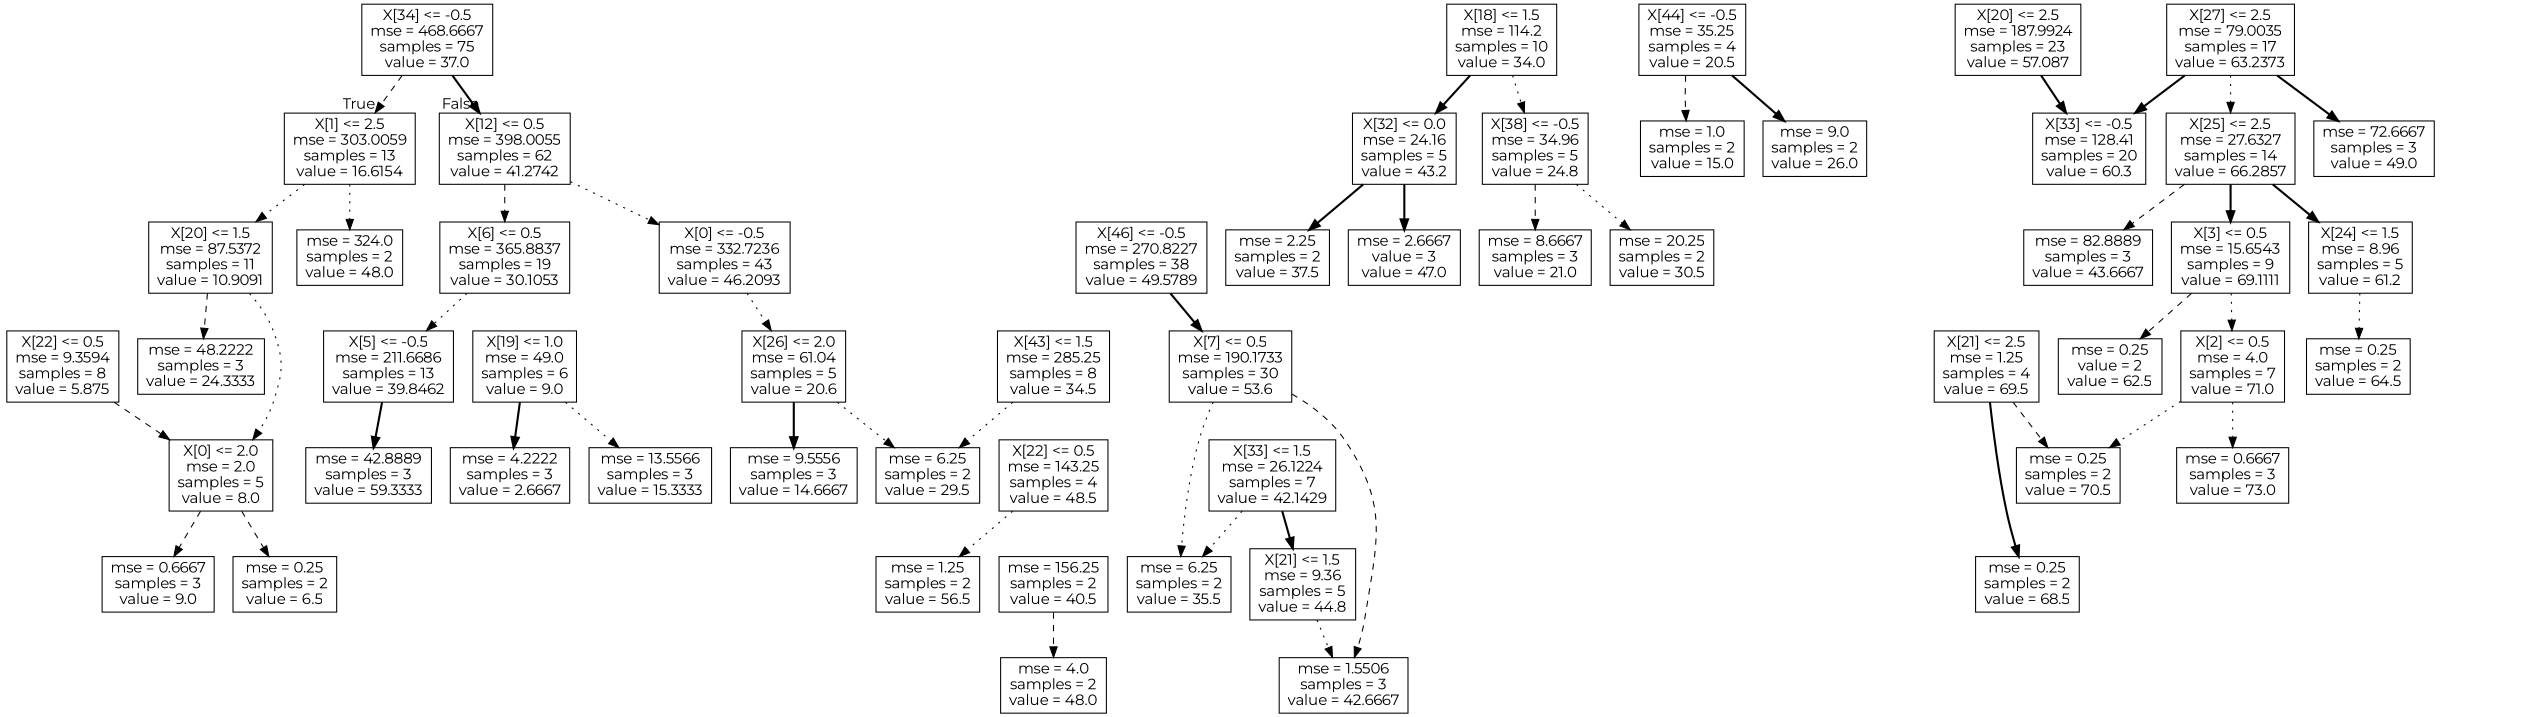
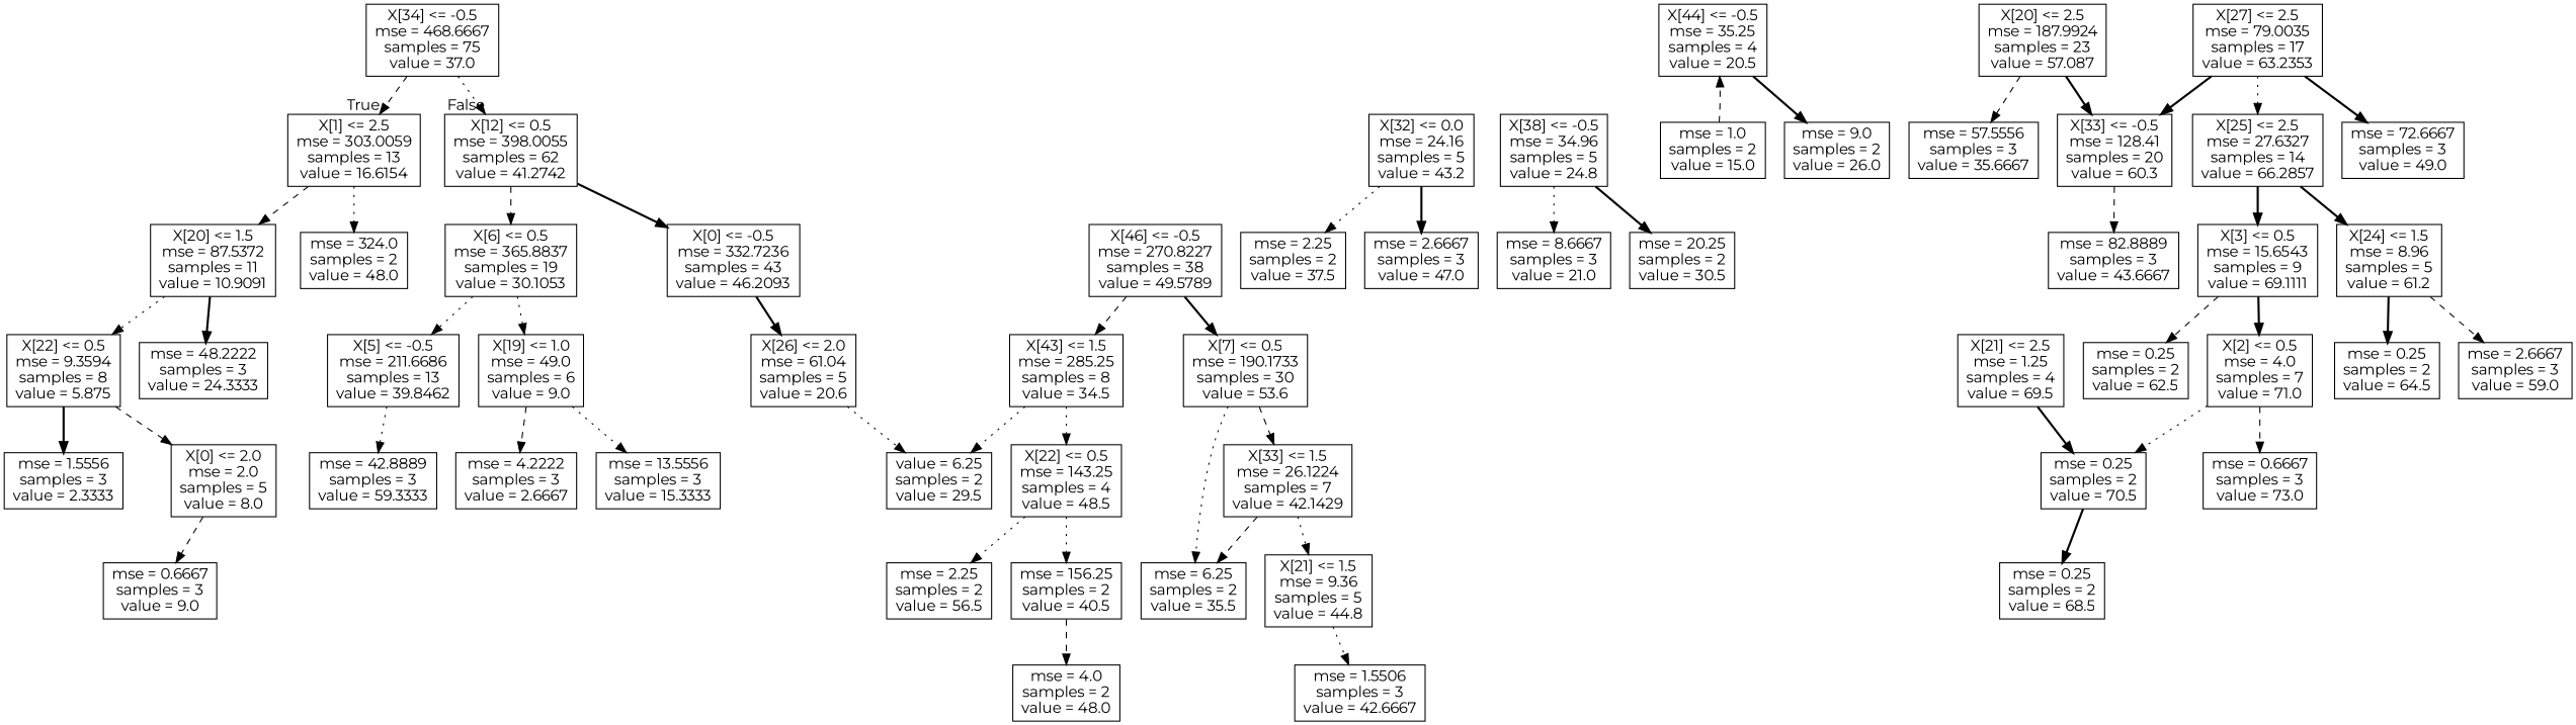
  digraph {
    fontname=Montserrat
    node [fontname=Montserrat shape=box]
    edge [fontname=Montserrat style=dotted]
    n1 [label="X[34] <= -0.5\nmse = 468.6667\nsamples = 75\nvalue = 37.0"]
    n2 [label="X[1] <= 2.5\nmse = 303.0059\nsamples = 13\nvalue = 16.6154"]
    n3 [label="X[12] <= 0.5\nmse = 398.0055\nsamples = 62\nvalue = 41.2742"]
    n4 [label="X[20] <= 1.5\nmse = 87.5372\nsamples = 11\nvalue = 10.9091"]
    n5 [label="mse = 324.0\nsamples = 2\nvalue = 48.0"]
    n6 [label="X[6] <= 0.5\nmse = 365.8837\nsamples = 19\nvalue = 30.1053"]
    n7 [label="X[0] <= -0.5\nmse = 332.7236\nsamples = 43\nvalue = 46.2093"]
    n8 [label="X[22] <= 0.5\nmse = 9.3594\nsamples = 8\nvalue = 5.875"]
    n9 [label="mse = 48.2222\nsamples = 3\nvalue = 24.3333"]
+   n10 [label="mse = 1.5556\nsamples = 3\nvalue = 2.3333"]
    n11 [label="X[0] <= 2.0\nmse = 2.0\nsamples = 5\nvalue = 8.0"]
    n12 [label="mse = 0.6667\nsamples = 3\nvalue = 9.0"]
-   n13 [label="mse = 0.25\nsamples = 2\nvalue = 6.5"]
    n14 [label="X[5] <= -0.5\nmse = 211.6686\nsamples = 13\nvalue = 39.8462"]
    n15 [label="X[19] <= 1.0\nmse = 49.0\nsamples = 6\nvalue = 9.0"]
    n16 [label="X[26] <= 2.0\nmse = 61.04\nsamples = 5\nvalue = 20.6"]
    n17 [label="mse = 42.8889\nsamples = 3\nvalue = 59.3333"]
    n18 [label="mse = 4.2222\nsamples = 3\nvalue = 2.6667"]
-   n19 [label="mse = 13.5566\nsamples = 3\nvalue = 15.3333"]
-   n20 [label="X[18] <= 1.5\nmse = 114.2\nsamples = 10\nvalue = 34.0"]
+   n19 [label="mse = 13.5556\nsamples = 3\nvalue = 15.3333"]
    n21 [label="X[32] <= 0.0\nmse = 24.16\nsamples = 5\nvalue = 43.2"]
    n22 [label="X[38] <= -0.5\nmse = 34.96\nsamples = 5\nvalue = 24.8"]
    n23 [label="mse = 2.25\nsamples = 2\nvalue = 37.5"]
-   n24 [label="mse = 2.6667\nvalue = 3\nvalue = 47.0"]
+   n24 [label="mse = 2.6667\nsamples = 3\nvalue = 47.0"]
    n25 [label="mse = 8.6667\nsamples = 3\nvalue = 21.0"]
    n26 [label="mse = 20.25\nsamples = 2\nvalue = 30.5"]
-   n27 [label="mse = 9.5556\nsamples = 3\nvalue = 14.6667"]
-   n28 [label="mse = 6.25\nsamples = 2\nvalue = 29.5"]
+   n28 [label="value = 6.25\nsamples = 2\nvalue = 29.5"]
    n29 [label="X[46] <= -0.5\nmse = 270.8227\nsamples = 38\nvalue = 49.5789"]
    n30 [label="X[43] <= 1.5\nmse = 285.25\nsamples = 8\nvalue = 34.5"]
    n31 [label="X[7] <= 0.5\nmse = 190.1733\nsamples = 30\nvalue = 53.6"]
    n32 [label="X[22] <= 0.5\nmse = 143.25\nsamples = 4\nvalue = 48.5"]
    n33 [label="X[33] <= 1.5\nmse = 26.1224\nsamples = 7\nvalue = 42.1429"]
    n34 [label="mse = 6.25\nsamples = 2\nvalue = 35.5"]
    n35 [label="X[44] <= -0.5\nmse = 35.25\nsamples = 4\nvalue = 20.5"]
    n36 [label="mse = 1.0\nsamples = 2\nvalue = 15.0"]
    n37 [label="mse = 9.0\nsamples = 2\nvalue = 26.0"]
-   n38 [label="mse = 1.25\nsamples = 2\nvalue = 56.5"]
+   n38 [label="mse = 2.25\nsamples = 2\nvalue = 56.5"]
    n39 [label="mse = 156.25\nsamples = 2\nvalue = 40.5"]
    n40 [label="mse = 4.0\nsamples = 2\nvalue = 48.0"]
    n41 [label="X[21] <= 1.5\nmse = 9.36\nsamples = 5\nvalue = 44.8"]
    n42 [label="X[20] <= 2.5\nmse = 187.9924\nsamples = 23\nvalue = 57.087"]
    n43 [label="X[33] <= -0.5\nmse = 128.41\nsamples = 20\nvalue = 60.3"]
+   n44 [label="mse = 57.5556\nsamples = 3\nvalue = 35.6667"]
    n45 [label="mse = 1.5506\nsamples = 3\nvalue = 42.6667"]
    n46 [label="mse = 82.8889\nsamples = 3\nvalue = 43.6667"]
-   n47 [label="X[27] <= 2.5\nmse = 79.0035\nsamples = 17\nvalue = 63.2373"]
+   n47 [label="X[27] <= 2.5\nmse = 79.0035\nsamples = 17\nvalue = 63.2353"]
    n48 [label="X[25] <= 2.5\nmse = 27.6327\nsamples = 14\nvalue = 66.2857"]
    n49 [label="mse = 72.6667\nsamples = 3\nvalue = 49.0"]
    n50 [label="X[3] <= 0.5\nmse = 15.6543\nsamples = 9\nvalue = 69.1111"]
    n51 [label="X[24] <= 1.5\nmse = 8.96\nsamples = 5\nvalue = 61.2"]
-   n52 [label="mse = 0.25\nvalue = 2\nvalue = 62.5"]
+   n52 [label="mse = 0.25\nsamples = 2\nvalue = 62.5"]
    n53 [label="X[2] <= 0.5\nmse = 4.0\nsamples = 7\nvalue = 71.0"]
    n54 [label="mse = 0.25\nsamples = 2\nvalue = 64.5"]
+   n55 [label="mse = 2.6667\nsamples = 3\nvalue = 59.0"]
    n56 [label="mse = 0.6667\nsamples = 3\nvalue = 73.0"]
    n57 [label="mse = 0.25\nsamples = 2\nvalue = 70.5"]
    n58 [label="X[21] <= 2.5\nmse = 1.25\nsamples = 4\nvalue = 69.5"]
    n59 [label="mse = 0.25\nsamples = 2\nvalue = 68.5"]
    n1 -> n2 [headlabel=True labelangle=45 labeldistance=2.5 style=dashed]
-   n1 -> n3 [headlabel=False labelangle=-45 labeldistance=2.5 style=bold]
-   n2 -> n4
+   n1 -> n3 [headlabel=False labelangle=-45 labeldistance=2.5]
+   n2 -> n4 [style=dashed]
    n2 -> n5
    n3 -> n6 [style=dashed]
-   n3 -> n7
-   n4 -> n11
-   n4 -> n9 [style=dashed]
+   n3 -> n7 [style=bold]
+   n4 -> n8
+   n4 -> n9 [style=bold]
    n6 -> n14
-   n7 -> n16
+   n6 -> n15
+   n7 -> n16 [style=bold]
+   n8 -> n10 [style=bold]
    n8 -> n11 [style=dashed]
    n11 -> n12 [style=dashed]
-   n11 -> n13 [style=dashed]
-   n14 -> n17 [style=bold]
-   n15 -> n18 [style=bold]
+   n14 -> n17
+   n15 -> n18 [style=dashed]
    n15 -> n19
-   n16 -> n27 [style=bold]
    n16 -> n28
-   n20 -> n21 [style=bold]
-   n20 -> n22
-   n21 -> n23 [style=bold]
+   n21 -> n23
    n21 -> n24 [style=bold]
-   n22 -> n25 [style=dashed]
-   n22 -> n26
+   n22 -> n25
+   n22 -> n26 [style=bold]
+   n29 -> n30 [style=dashed]
    n29 -> n31 [style=bold]
    n30 -> n28
-   n31 -> n45 [style=dashed]
+   n30 -> n32
+   n31 -> n33 [style=dashed]
    n31 -> n34
    n32 -> n38
-   n33 -> n34
-   n33 -> n41 [style=bold]
-   n35 -> n36 [style=dashed]
+   n32 -> n39
+   n33 -> n34 [style=dashed]
+   n33 -> n41
+   n36 -> n35 [style=dashed]
    n35 -> n37 [style=bold]
    n39 -> n40 [style=dashed]
    n41 -> n45
    n42 -> n43 [style=bold]
-   n48 -> n46 [style=dashed]
+   n42 -> n44 [style=dashed]
+   n43 -> n46 [style=dashed]
    n47 -> n43 [style=bold]
    n47 -> n48
    n47 -> n49 [style=bold]
    n48 -> n50 [style=bold]
    n48 -> n51 [style=bold]
    n50 -> n52 [style=dashed]
-   n50 -> n53
-   n51 -> n54
-   n53 -> n56
+   n50 -> n53 [style=bold]
+   n51 -> n54 [style=bold]
+   n51 -> n55 [style=dashed]
+   n53 -> n56 [style=dashed]
    n53 -> n57
-   n58 -> n57 [style=dashed]
-   n58 -> n59 [style=bold]
+   n58 -> n57 [style=bold]
+   n57 -> n59 [style=bold]
  }
